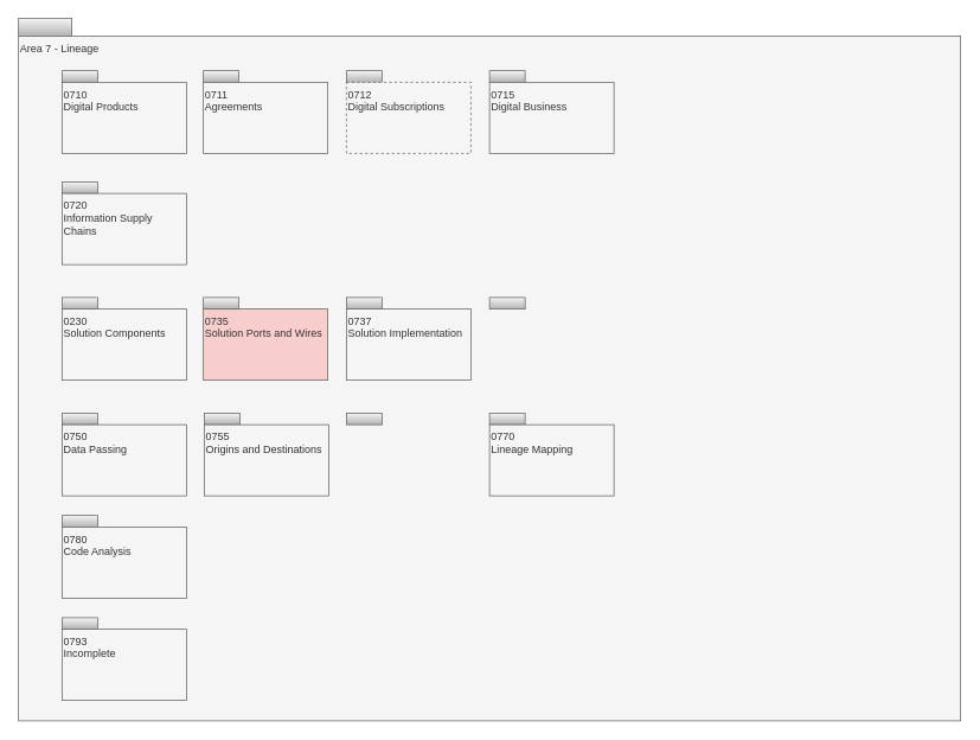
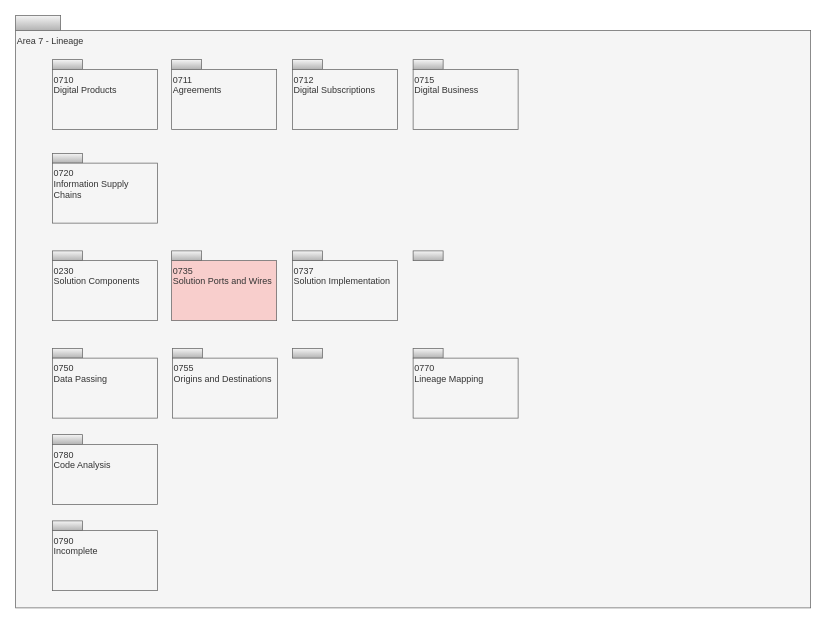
  <mxCell id="0" />
  <mxCell id="1" parent="0" />
  <mxCell id="2" value="" style="rounded=0;whiteSpace=wrap;html=1;align=left;fillColor=#f5f5f5;strokeColor=#666666;gradientColor=#b3b3b3;" parent="1" vertex="1"><mxGeometry x="20" y="20" width="60" height="20" as="geometry" /></mxCell>
  <mxCell id="3" value="Area 7 - Lineage" style="rounded=0;whiteSpace=wrap;html=1;align=left;verticalAlign=top;fillColor=#f5f5f5;fontColor=#333333;strokeColor=#666666;" parent="1" vertex="1"><mxGeometry x="20" y="40" width="1060" height="770" as="geometry" /></mxCell>
  <mxCell id="4" value="" style="rounded=0;whiteSpace=wrap;html=1;align=left;fillColor=#f5f5f5;strokeColor=#666666;gradientColor=#b3b3b3;" parent="1" vertex="1"><mxGeometry x="69" y="79" width="40" height="13" as="geometry" /></mxCell>
  <mxCell id="5" value="0710&lt;br&gt;Digital Products" style="rounded=0;whiteSpace=wrap;html=1;align=left;verticalAlign=top;fillColor=#f5f5f5;fontColor=#333333;strokeColor=#666666;" parent="1" vertex="1"><mxGeometry x="69" y="92" width="140" height="80" as="geometry" /></mxCell>
  <mxCell id="6" value="" style="rounded=0;whiteSpace=wrap;html=1;align=left;fillColor=#f5f5f5;strokeColor=#666666;gradientColor=#b3b3b3;" parent="1" vertex="1"><mxGeometry x="228" y="79" width="40" height="13" as="geometry" /></mxCell>
  <mxCell id="7" value="0711&lt;br&gt;Agreements" style="rounded=0;whiteSpace=wrap;html=1;align=left;verticalAlign=top;fillColor=#f5f5f5;fontColor=#333333;strokeColor=#666666;" parent="1" vertex="1"><mxGeometry x="228" y="92" width="140" height="80" as="geometry" /></mxCell>
  <mxCell id="8" value="" style="rounded=0;whiteSpace=wrap;html=1;align=left;fillColor=#f5f5f5;strokeColor=#666666;gradientColor=#b3b3b3;" parent="1" vertex="1"><mxGeometry x="389" y="334" width="40" height="13" as="geometry" /></mxCell>
  <mxCell id="9" value="0737&lt;br&gt;Solution Implementation" style="rounded=0;whiteSpace=wrap;html=1;align=left;verticalAlign=top;fillColor=#f5f5f5;fontColor=#333333;strokeColor=#666666;" parent="1" vertex="1"><mxGeometry x="389" y="347" width="140" height="80" as="geometry" /></mxCell>
  <mxCell id="10" value="" style="rounded=0;whiteSpace=wrap;html=1;align=left;fillColor=#f5f5f5;strokeColor=#666666;gradientColor=#b3b3b3;" parent="1" vertex="1"><mxGeometry x="69" y="334" width="40" height="13" as="geometry" /></mxCell>
  <mxCell id="11" value="0230&lt;br&gt;Solution Components" style="rounded=0;whiteSpace=wrap;html=1;align=left;verticalAlign=top;fillColor=#f5f5f5;fontColor=#333333;strokeColor=#666666;" parent="1" vertex="1"><mxGeometry x="69" y="347" width="140" height="80" as="geometry" /></mxCell>
  <mxCell id="12" value="" style="rounded=0;whiteSpace=wrap;html=1;align=left;fillColor=#f5f5f5;strokeColor=#666666;gradientColor=#b3b3b3;" parent="1" vertex="1"><mxGeometry x="228" y="334" width="40" height="13" as="geometry" /></mxCell>
  <mxCell id="13" value="" style="rounded=0;whiteSpace=wrap;html=1;align=left;fillColor=#f5f5f5;strokeColor=#666666;gradientColor=#b3b3b3;" parent="1" vertex="1"><mxGeometry x="69" y="464" width="40" height="13" as="geometry" /></mxCell>
  <mxCell id="14" value="0750&lt;br&gt;Data Passing" style="rounded=0;whiteSpace=wrap;html=1;align=left;verticalAlign=top;fillColor=#f5f5f5;fontColor=#333333;strokeColor=#666666;" parent="1" vertex="1"><mxGeometry x="69" y="477" width="140" height="80" as="geometry" /></mxCell>
  <mxCell id="15" value="" style="rounded=0;whiteSpace=wrap;html=1;align=left;fillColor=#f5f5f5;strokeColor=#666666;gradientColor=#b3b3b3;" parent="1" vertex="1"><mxGeometry x="550" y="334" width="40" height="13" as="geometry" /></mxCell>
  <mxCell id="16" value="0735&lt;br&gt;Solution Ports and Wires" style="rounded=0;whiteSpace=wrap;html=1;align=left;verticalAlign=top;fillColor=#f8cecc;fontColor=#333333;strokeColor=#666666;" parent="1" vertex="1"><mxGeometry x="228" y="347" width="140" height="80" as="geometry" /></mxCell>
  <mxCell id="17" value="" style="rounded=0;whiteSpace=wrap;html=1;align=left;fillColor=#f5f5f5;strokeColor=#666666;gradientColor=#b3b3b3;" parent="1" vertex="1"><mxGeometry x="69" y="204" width="40" height="13" as="geometry" /></mxCell>
  <mxCell id="18" value="0720&lt;br&gt;Information Supply Chains" style="rounded=0;whiteSpace=wrap;html=1;align=left;verticalAlign=top;fillColor=#f5f5f5;fontColor=#333333;strokeColor=#666666;" parent="1" vertex="1"><mxGeometry x="69" y="217" width="140" height="80" as="geometry" /></mxCell>
  <mxCell id="19" value="" style="rounded=0;whiteSpace=wrap;html=1;align=left;fillColor=#f5f5f5;strokeColor=#666666;gradientColor=#b3b3b3;" parent="1" vertex="1"><mxGeometry x="389" y="464" width="40" height="13" as="geometry" /></mxCell>
  <mxCell id="20" value="" style="rounded=0;whiteSpace=wrap;html=1;align=left;fillColor=#f5f5f5;strokeColor=#666666;gradientColor=#b3b3b3;" parent="1" vertex="1"><mxGeometry x="550" y="464" width="40" height="13" as="geometry" /></mxCell>
  <mxCell id="21" value="0770&lt;br&gt;Lineage Mapping" style="rounded=0;whiteSpace=wrap;html=1;align=left;verticalAlign=top;fillColor=#f5f5f5;fontColor=#333333;strokeColor=#666666;" parent="1" vertex="1"><mxGeometry x="550" y="477" width="140" height="80" as="geometry" /></mxCell>
  <mxCell id="22" value="" style="rounded=0;whiteSpace=wrap;html=1;align=left;fillColor=#f5f5f5;strokeColor=#666666;gradientColor=#b3b3b3;" parent="1" vertex="1"><mxGeometry x="69" y="579" width="40" height="13" as="geometry" /></mxCell>
  <mxCell id="23" value="0780&lt;br&gt;Code Analysis" style="rounded=0;whiteSpace=wrap;html=1;align=left;verticalAlign=top;fillColor=#f5f5f5;fontColor=#333333;strokeColor=#666666;" parent="1" vertex="1"><mxGeometry x="69" y="592" width="140" height="80" as="geometry" /></mxCell>
  <mxCell id="24" value="" style="rounded=0;whiteSpace=wrap;html=1;align=left;fillColor=#f5f5f5;strokeColor=#666666;gradientColor=#b3b3b3;" parent="1" vertex="1"><mxGeometry x="69" y="694" width="40" height="13" as="geometry" /></mxCell>
- <mxCell id="25" value="0793&lt;br&gt;Incomplete" style="rounded=0;whiteSpace=wrap;html=1;align=left;verticalAlign=top;fillColor=#f5f5f5;fontColor=#333333;strokeColor=#666666;" parent="1" vertex="1"><mxGeometry x="69" y="707" width="140" height="80" as="geometry" /></mxCell>
+ <mxCell id="25" value="0790&lt;br&gt;Incomplete" style="rounded=0;whiteSpace=wrap;html=1;align=left;verticalAlign=top;fillColor=#f5f5f5;fontColor=#333333;strokeColor=#666666;" parent="1" vertex="1"><mxGeometry x="69" y="707" width="140" height="80" as="geometry" /></mxCell>
  <mxCell id="26" value="" style="rounded=0;whiteSpace=wrap;html=1;align=left;fillColor=#f5f5f5;strokeColor=#666666;gradientColor=#b3b3b3;" parent="1" vertex="1"><mxGeometry x="550" y="79" width="40" height="13" as="geometry" /></mxCell>
  <mxCell id="27" value="0715&lt;br&gt;Digital Business" style="rounded=0;whiteSpace=wrap;html=1;align=left;verticalAlign=top;fillColor=#f5f5f5;fontColor=#333333;strokeColor=#666666;" parent="1" vertex="1"><mxGeometry x="550" y="92" width="140" height="80" as="geometry" /></mxCell>
  <mxCell id="28" value="" style="rounded=0;whiteSpace=wrap;html=1;align=left;fillColor=#f5f5f5;strokeColor=#666666;gradientColor=#b3b3b3;" parent="1" vertex="1"><mxGeometry x="229" y="464" width="40" height="13" as="geometry" /></mxCell>
  <mxCell id="29" value="0755&lt;br&gt;Origins and Destinations" style="rounded=0;whiteSpace=wrap;html=1;align=left;verticalAlign=top;fillColor=#f5f5f5;fontColor=#333333;strokeColor=#666666;" parent="1" vertex="1"><mxGeometry x="229" y="477" width="140" height="80" as="geometry" /></mxCell>
  <mxCell id="30" value="" style="rounded=0;whiteSpace=wrap;html=1;align=left;fillColor=#f5f5f5;strokeColor=#666666;gradientColor=#b3b3b3;" vertex="1" parent="1"><mxGeometry x="389" y="79" width="40" height="13" as="geometry" /></mxCell>
- <mxCell id="31" value="0712&lt;br&gt;Digital Subscriptions" style="rounded=0;whiteSpace=wrap;html=1;align=left;verticalAlign=top;fillColor=#f5f5f5;fontColor=#333333;strokeColor=#666666;dashed=1;" vertex="1" parent="1"><mxGeometry x="389" y="92" width="140" height="80" as="geometry" /></mxCell>
+ <mxCell id="31" value="0712&lt;br&gt;Digital Subscriptions" style="rounded=0;whiteSpace=wrap;html=1;align=left;verticalAlign=top;fillColor=#f5f5f5;fontColor=#333333;strokeColor=#666666;" vertex="1" parent="1"><mxGeometry x="389" y="92" width="140" height="80" as="geometry" /></mxCell>
